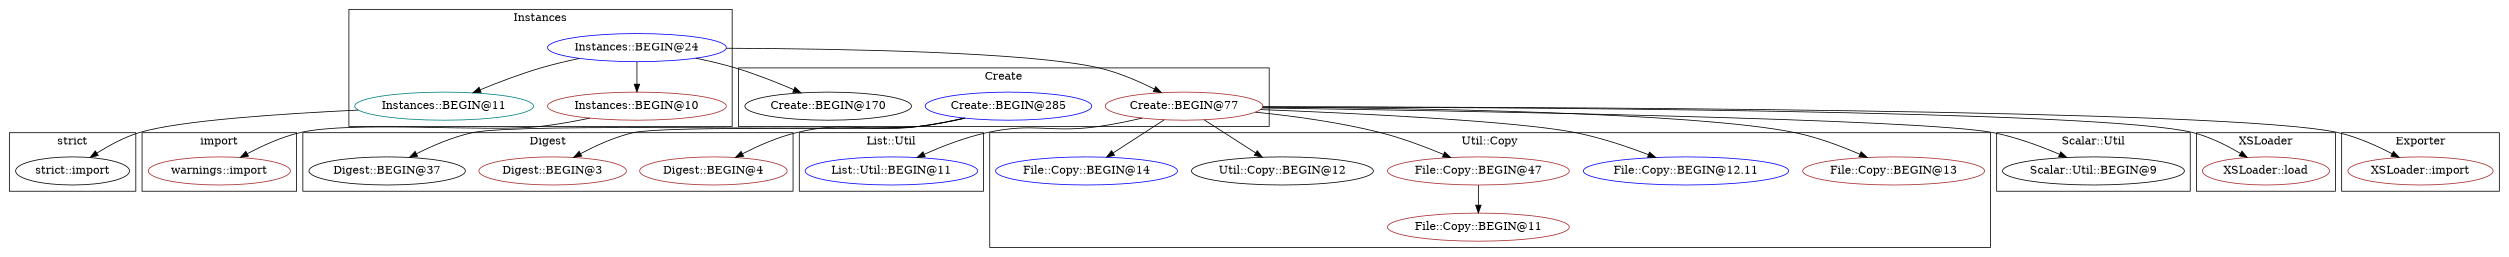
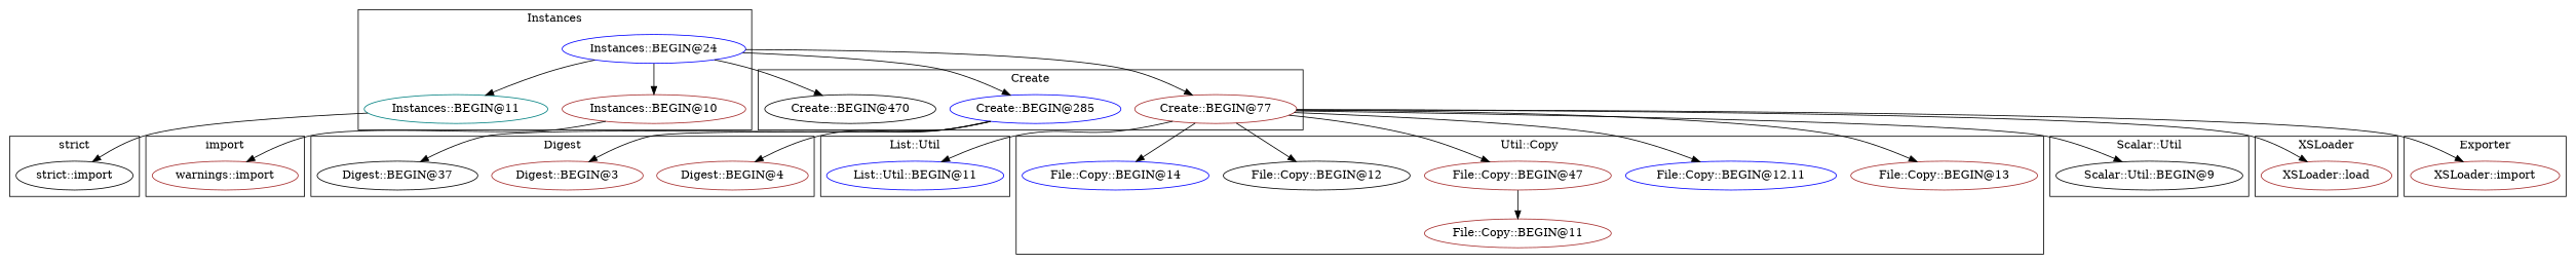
  digraph {
    node [color=brown]
    "Instances::BEGIN@11" [color=teal]
    "Instances::BEGIN@24" [color=blue]
    "Instances::BEGIN@10"
    "List::Util::BEGIN@11" [color=blue]
    "warnings::import"
    "File::Copy::BEGIN@11"
    "File::Copy::BEGIN@13"
    "File::Copy::BEGIN@12.11" [color=blue]
    "File::Copy::BEGIN@47"
-   "File::Copy::BEGIN@12" [color=black label="Util::Copy::BEGIN@12"]
+   "File::Copy::BEGIN@12" [color=black]
    "File::Copy::BEGIN@14" [color=blue]
    "strict::import" [color=black]
    "Scalar::Util::BEGIN@9" [color=black]
    "XSLoader::load"
    "Digest::BEGIN@4"
    "Digest::BEGIN@3"
    "Digest::BEGIN@37" [color=black]
    "Create::BEGIN@285" [color=blue]
    "Create::BEGIN@77"
-   "Create::BEGIN@170" [color=black]
+   "Create::BEGIN@170" [color=black label="Create::BEGIN@470"]
    n21 [label="XSLoader::import"]
    subgraph cluster_1 {
      label=Instances
      "Instances::BEGIN@11"
      "Instances::BEGIN@24"
      "Instances::BEGIN@10"
    }
    subgraph cluster_2 {
      label="List::Util"
      "List::Util::BEGIN@11"
    }
    subgraph cluster_3 {
      label=import
      "warnings::import"
    }
    subgraph cluster_4 {
      label="Util::Copy"
      "File::Copy::BEGIN@11"
      "File::Copy::BEGIN@13"
      "File::Copy::BEGIN@12.11"
      "File::Copy::BEGIN@47"
      "File::Copy::BEGIN@12"
      "File::Copy::BEGIN@14"
    }
    subgraph cluster_5 {
      label="strict"
      "strict::import"
    }
    subgraph cluster_6 {
      label="Scalar::Util"
      "Scalar::Util::BEGIN@9"
    }
    subgraph cluster_7 {
      label=XSLoader
      "XSLoader::load"
    }
    subgraph cluster_8 {
      label=Digest
      "Digest::BEGIN@4"
      "Digest::BEGIN@3"
      "Digest::BEGIN@37"
    }
    subgraph cluster_9 {
      label=Create
      "Create::BEGIN@285"
      "Create::BEGIN@77"
      "Create::BEGIN@170"
    }
    subgraph cluster_10 {
      label=Exporter
      n21
    }
    "Instances::BEGIN@11" -> "strict::import"
    "Instances::BEGIN@24" -> "Instances::BEGIN@11"
    "Instances::BEGIN@24" -> "Instances::BEGIN@10"
+   "Instances::BEGIN@24" -> "Create::BEGIN@285"
    "Instances::BEGIN@24" -> "Create::BEGIN@77"
    "Instances::BEGIN@24" -> "Create::BEGIN@170"
    "Instances::BEGIN@10" -> "warnings::import"
    "File::Copy::BEGIN@47" -> "File::Copy::BEGIN@11"
    "Create::BEGIN@285" -> "Digest::BEGIN@4"
    "Create::BEGIN@285" -> "Digest::BEGIN@3"
    "Create::BEGIN@285" -> "Digest::BEGIN@37"
    "Create::BEGIN@77" -> "List::Util::BEGIN@11"
    "Create::BEGIN@77" -> "File::Copy::BEGIN@13"
    "Create::BEGIN@77" -> "File::Copy::BEGIN@12.11"
    "Create::BEGIN@77" -> "File::Copy::BEGIN@47"
    "Create::BEGIN@77" -> "File::Copy::BEGIN@12"
    "Create::BEGIN@77" -> "File::Copy::BEGIN@14"
    "Create::BEGIN@77" -> "Scalar::Util::BEGIN@9"
    "Create::BEGIN@77" -> "XSLoader::load"
    "Create::BEGIN@77" -> n21
  }
